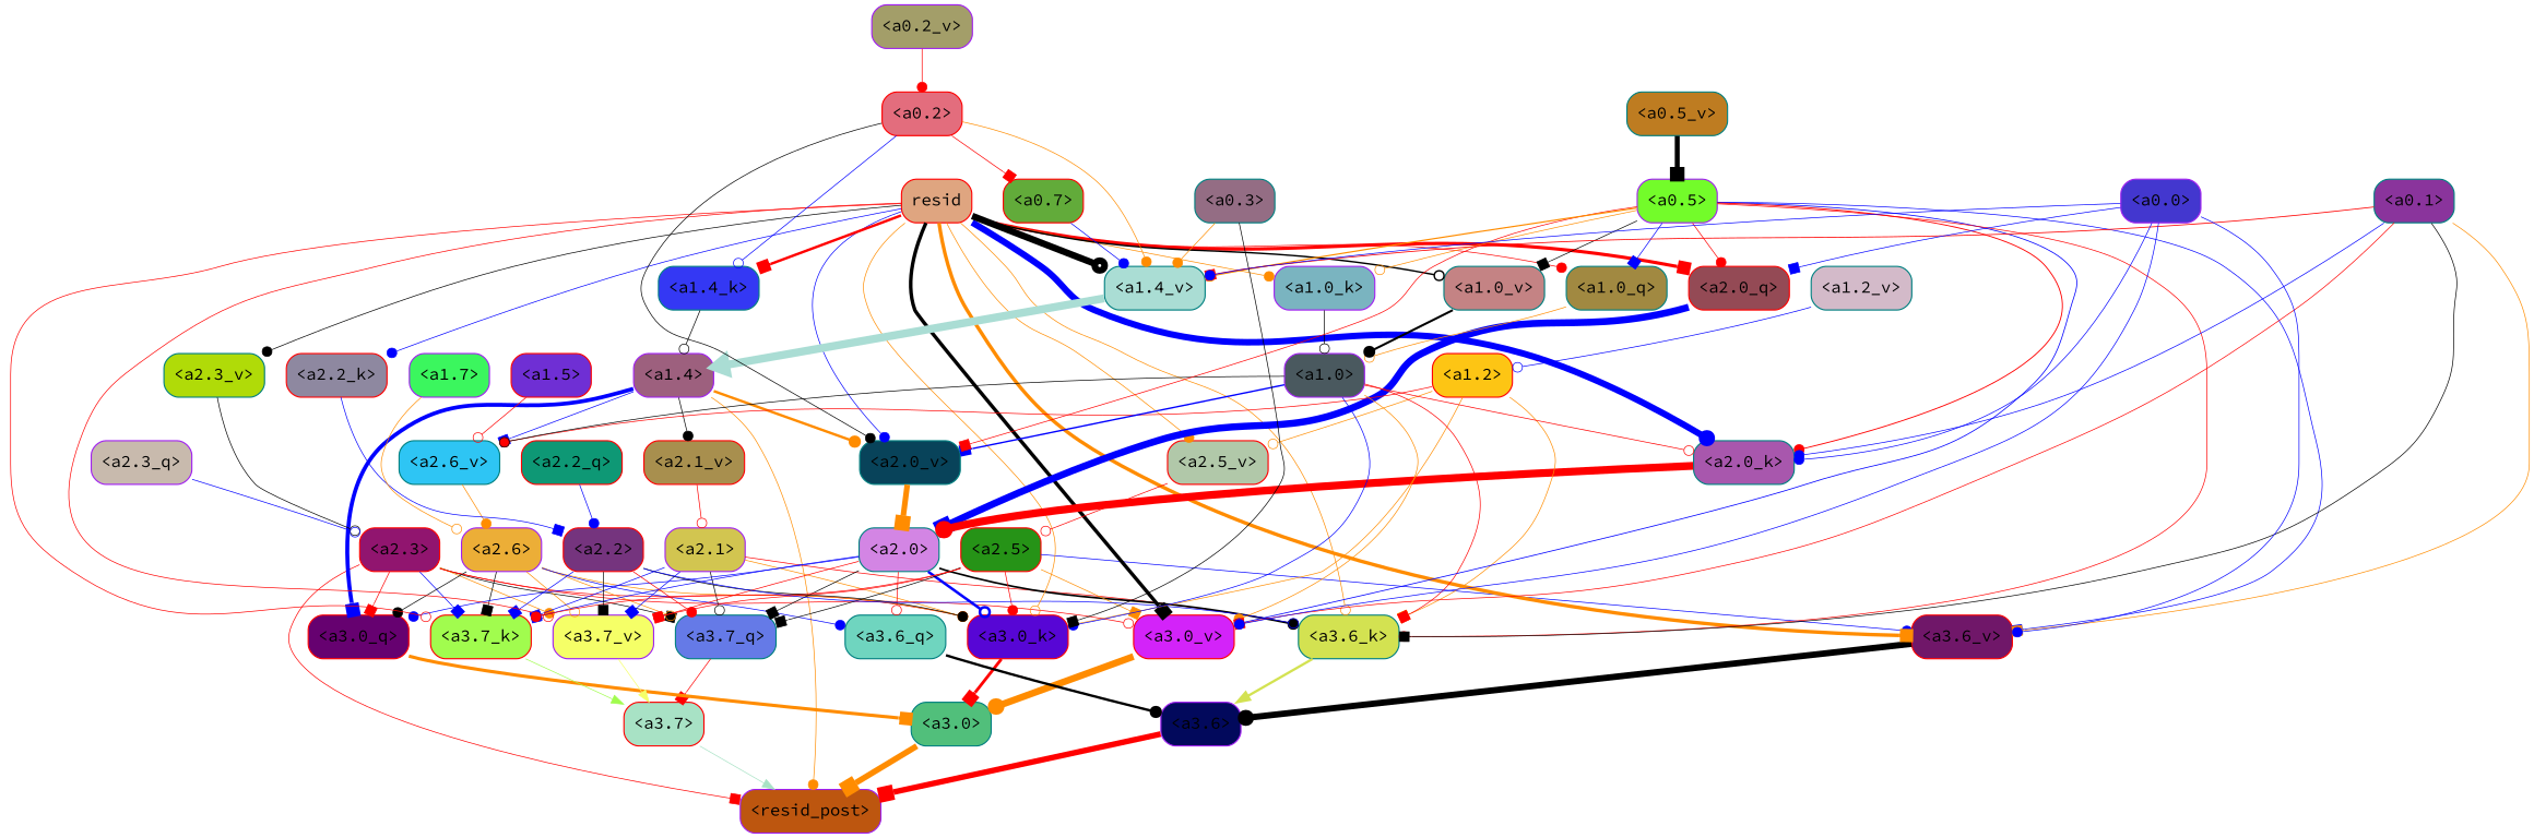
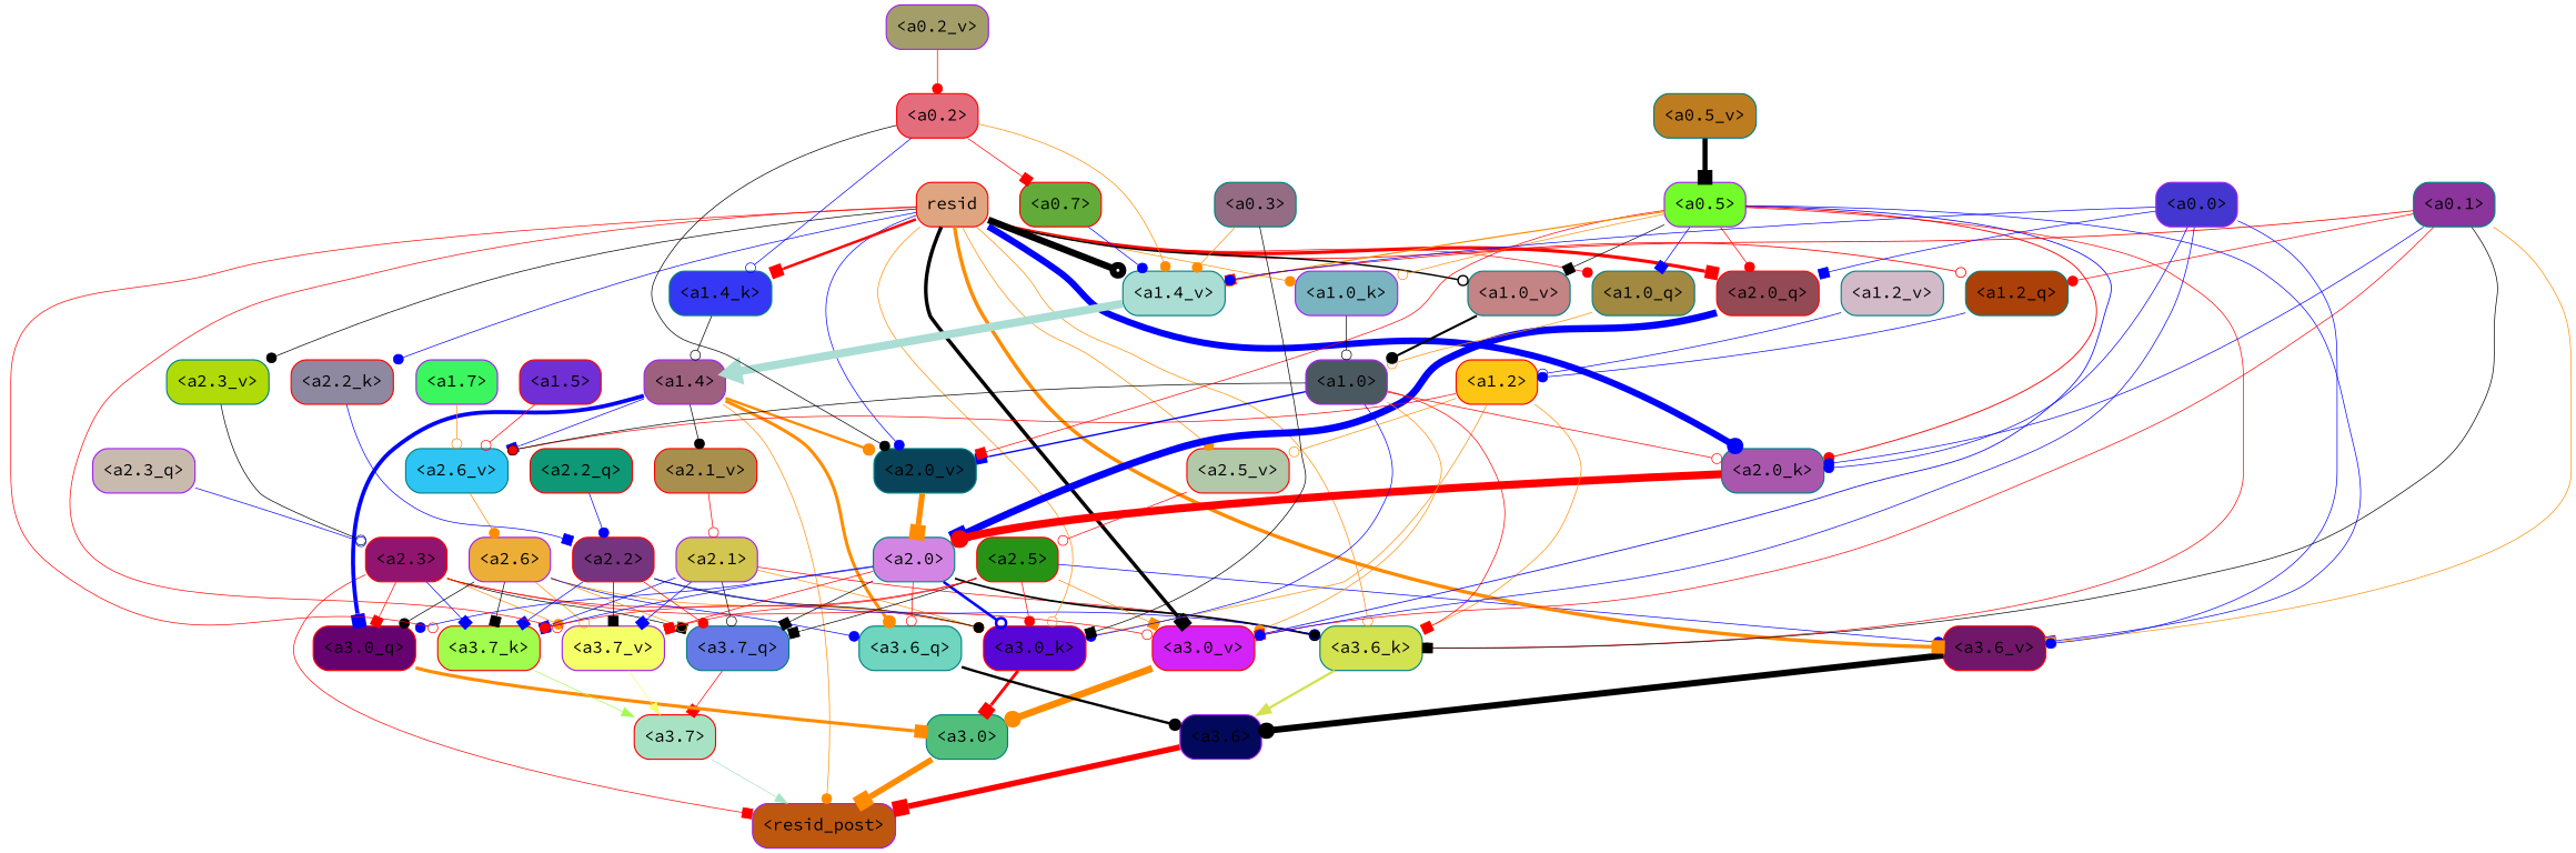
  strict digraph {
    fontname="Source Code Pro"
    splines=true
    node [color=red fontname="Source Code Pro" shape=box style="filled, rounded"]
    edge [color=red fontname="Source Code Pro" penwidth=0.6 arrowhead=dot]
    "<a3.7>" [fillcolor="#a8e2c5"]
    "<resid_post>" [color=purple fillcolor="#bd560f"]
    "<a3.6>" [color=purple fillcolor="#02095c"]
    "<a3.0>" [color=teal fillcolor="#51bf7b"]
    "<a2.3>" [fillcolor="#91156f"]
    "<a3.7_q>" [color=teal fillcolor="#657ae7"]
    "<a3.0_q>" [fillcolor="#660170"]
    "<a3.7_k>" [fillcolor="#a1fc4e"]
    "<a3.0_k>" [fillcolor="#5706d5"]
    "<a3.7_v>" [color=purple fillcolor="#f5ff67"]
    "<a3.0_v>" [fillcolor="#d323f9"]
    "<a1.4>" [color=purple fillcolor="#9d607e"]
    "<a3.6_q>" [color=teal fillcolor="#6fd5bf"]
    "<a2.6_v>" [color=teal fillcolor="#2ec5f4"]
    "<a2.1_v>" [fillcolor="#a88f4e"]
    "<a2.0_v>" [color=teal fillcolor="#08435a"]
    "<a2.6>" [color=purple fillcolor="#ecae37"]
    "<a2.1>" [color=purple fillcolor="#d2c550"]
    "<a2.0>" [color=teal fillcolor="#d385e4"]
    "<a3.6_k>" [color=teal fillcolor="#d3e251"]
    "<a3.6_v>" [fillcolor="#701769"]
    "<a2.5>" [fillcolor="#269317"]
    "<a2.2>" [fillcolor="#75347e"]
    n24 [fillcolor="#dfa580" label=resid]
    "<a2.0_q>" [fillcolor="#944a55"]
    "<a2.2_k>" [fillcolor="#8e88a0"]
    "<a2.0_k>" [color=teal fillcolor="#a857ad"]
    "<a2.5_v>" [fillcolor="#b1c8a9"]
    "<a2.3_v>" [color=teal fillcolor="#b0db08"]
+   "<a1.2_q>" [color=teal fillcolor="#ac4009"]
    "<a1.0_q>" [color=teal fillcolor="#a18941"]
    "<a1.4_k>" [color=teal fillcolor="#3438f4"]
    "<a1.0_k>" [color=purple fillcolor="#7ab4c0"]
    "<a1.4_v>" [color=teal fillcolor="#aaddd4"]
    "<a1.0_v>" [color=teal fillcolor="#c48384"]
    "<a1.2>" [fillcolor="#fdc514"]
    "<a1.0>" [color=purple fillcolor="#4a595f"]
    "<a0.5>" [color=purple fillcolor="#73fc2a"]
    "<a0.1>" [color=teal fillcolor="#8a349c"]
    "<a0.3>" [color=teal fillcolor="#946d84"]
    "<a0.0>" [color=purple fillcolor="#4337cf"]
    "<a2.3_q>" [color=purple fillcolor="#c8baad"]
    "<a2.2_q>" [fillcolor="#0e9875"]
    "<a0.2>" [fillcolor="#e36d7d"]
    "<a0.7>" [fillcolor="#62ab3a"]
    "<a1.7>" [color=purple fillcolor="#3bf65e"]
    "<a1.5>" [fillcolor="#6f2fd4"]
    "<a1.2_v>" [color=teal fillcolor="#d3bac9"]
    "<a0.5_v>" [color=teal fillcolor="#be7c21"]
    "<a0.2_v>" [color=purple fillcolor="#a39e69"]
    "<a3.7>" -> "<resid_post>" [color="#a8e2c5" arrowhead=""]
    "<a3.6>" -> "<resid_post>" [arrowhead=box penwidth=4.751612067222595]
    "<a3.0>" -> "<resid_post>" [arrowhead=box color=darkorange penwidth=4.884142994880676]
    "<a2.3>" -> "<resid_post>" [arrowhead=box]
    "<a2.3>" -> "<a3.7_q>" [arrowhead=box color=black]
    "<a2.3>" -> "<a3.0_q>" [arrowhead=box]
    "<a2.3>" -> "<a3.7_k>" [arrowhead=box color=blue]
    "<a2.3>" -> "<a3.0_k>"
    "<a2.3>" -> "<a3.7_v>" [color=darkorange]
    "<a2.3>" -> "<a3.0_v>" [arrowhead=odot]
    "<a3.7_q>" -> "<a3.7>" [arrowhead=box]
    "<a3.0_q>" -> "<a3.0>" [arrowhead=box color=darkorange penwidth=2.7421876192092896]
    "<a3.7_k>" -> "<a3.7>" [color="#a1fc4e" arrowhead=""]
    "<a3.0_k>" -> "<a3.0>" [arrowhead=box penwidth=2.476402521133423]
    "<a3.7_v>" -> "<a3.7>" [color="#f5ff67" arrowhead=""]
    "<a3.0_v>" -> "<a3.0>" [color=darkorange penwidth=5.652270674705505]
    "<a1.4>" -> "<resid_post>" [color=darkorange]
    "<a1.4>" -> "<a3.0_q>" [arrowhead=box color=blue penwidth=3.3040847778320312]
+   "<a1.4>" -> "<a3.6_q>" [color=darkorange penwidth=2.6469622254371643]
    "<a1.4>" -> "<a2.6_v>" [arrowhead=box color=blue]
    "<a1.4>" -> "<a2.1_v>" [color=black]
    "<a1.4>" -> "<a2.0_v>" [color=darkorange penwidth=2.1286070346832275]
    "<a3.6_q>" -> "<a3.6>" [color=black penwidth=2.091020345687866]
    "<a2.6_v>" -> "<a2.6>" [color=darkorange]
    "<a2.1_v>" -> "<a2.1>" [arrowhead=odot]
    "<a2.0_v>" -> "<a2.0>" [arrowhead=box color=darkorange penwidth=4.5950857400894165]
    "<a2.6>" -> "<a3.7_q>" [arrowhead=odot color=darkorange]
    "<a2.6>" -> "<a3.0_q>" [color=black]
    "<a2.6>" -> "<a3.7_k>" [arrowhead=box color=black]
    "<a2.6>" -> "<a3.0_k>" [arrowhead=odot color=darkorange]
    "<a2.6>" -> "<a3.7_v>" [arrowhead=odot color=darkorange]
    "<a2.6>" -> "<a3.6_q>" [color=blue]
    "<a2.1>" -> "<a3.7_q>" [arrowhead=odot color=black]
    "<a2.1>" -> "<a3.7_k>" [arrowhead=box color=blue]
    "<a2.1>" -> "<a3.0_k>" [arrowhead=odot color=darkorange]
    "<a2.1>" -> "<a3.7_v>" [arrowhead=box color=blue]
    "<a2.1>" -> "<a3.6_k>" [arrowhead=odot]
    "<a2.0>" -> "<a3.7_q>" [arrowhead=box color=black]
    "<a2.0>" -> "<a3.0_q>" [color=blue]
    "<a2.0>" -> "<a3.7_k>" [arrowhead=box color=blue]
    "<a2.0>" -> "<a3.0_k>" [arrowhead=odot color=blue penwidth=2.2137351036071777]
    "<a2.0>" -> "<a3.7_v>" [arrowhead=box]
    "<a2.0>" -> "<a3.6_q>" [arrowhead=odot]
    "<a2.0>" -> "<a3.6_k>" [color=black penwidth=1.4757367372512817]
    "<a3.6_k>" -> "<a3.6>" [color="#d3e251" penwidth=2.048597991466522 arrowhead=""]
    "<a3.6_v>" -> "<a3.6>" [color=black penwidth=5.2550448179244995]
    "<a2.5>" -> "<a3.7_q>" [arrowhead=box color=black]
    "<a2.5>" -> "<a3.7_k>"
    "<a2.5>" -> "<a3.0_k>"
    "<a2.5>" -> "<a3.7_v>"
    "<a2.5>" -> "<a3.0_v>" [arrowhead=box color=darkorange]
    "<a2.5>" -> "<a3.6_v>" [color=blue]
    "<a2.2>" -> "<a3.7_q>"
    "<a2.2>" -> "<a3.7_k>" [arrowhead=box color=blue]
    "<a2.2>" -> "<a3.0_k>" [color=black]
    "<a2.2>" -> "<a3.7_v>" [arrowhead=box color=black]
    "<a2.2>" -> "<a3.6_k>" [arrowhead=odot color=blue]
    n24 -> "<a3.7_k>" [arrowhead=odot]
    n24 -> "<a3.0_k>" [arrowhead=odot color=darkorange]
    n24 -> "<a3.7_v>" [arrowhead=odot]
    n24 -> "<a3.0_v>" [arrowhead=box color=black penwidth=2.972973108291626]
    n24 -> "<a2.0_v>" [color=blue]
    n24 -> "<a3.6_k>" [arrowhead=odot color=darkorange]
    n24 -> "<a3.6_v>" [arrowhead=box color=darkorange penwidth=2.9582033157348633]
    n24 -> "<a2.0_q>" [arrowhead=box penwidth=2.7699792869389057]
    n24 -> "<a2.2_k>" [color=blue]
    n24 -> "<a2.0_k>" [color=blue penwidth=5.362775564193726]
    n24 -> "<a2.5_v>" [color=darkorange]
    n24 -> "<a2.3_v>" [color=black]
+   n24 -> "<a1.2_q>" [arrowhead=odot penwidth=0.7193574905395508]
    n24 -> "<a1.0_q>"
    n24 -> "<a1.4_k>" [arrowhead=box penwidth=2.147887945175171]
    n24 -> "<a1.0_k>" [color=darkorange]
    n24 -> "<a1.4_v>" [arrowhead=odot color=black penwidth=5.545122385025024]
    n24 -> "<a1.0_v>" [arrowhead=odot color=black penwidth=1.26444411277771]
    "<a2.0_q>" -> "<a2.0>" [arrowhead=box color=blue penwidth=5.819834470748901]
    "<a2.2_k>" -> "<a2.2>" [arrowhead=box color=blue]
    "<a2.0_k>" -> "<a2.0>" [penwidth=6.470837593078613]
    "<a2.5_v>" -> "<a2.5>" [arrowhead=odot]
    "<a2.3_v>" -> "<a2.3>" [arrowhead=odot color=black]
+   "<a1.2_q>" -> "<a1.2>" [color=blue]
    "<a1.0_q>" -> "<a1.0>" [arrowhead=odot color=darkorange]
    "<a1.4_k>" -> "<a1.4>" [arrowhead=odot color=black]
    "<a1.0_k>" -> "<a1.0>" [arrowhead=odot color=black]
    "<a1.4_v>" -> "<a1.4>" [color="#aaddd4" penwidth=6.635385513305664 arrowhead=""]
    "<a1.0_v>" -> "<a1.0>" [color=black penwidth=1.807669460773468]
    "<a1.2>" -> "<a3.0_k>" [arrowhead=odot color=darkorange]
    "<a1.2>" -> "<a2.6_v>"
    "<a1.2>" -> "<a3.6_k>" [arrowhead=box color=darkorange]
    "<a1.2>" -> "<a2.5_v>" [arrowhead=odot color=darkorange]
    "<a1.0>" -> "<a3.0_k>" [color=blue]
    "<a1.0>" -> "<a3.0_v>" [color=darkorange]
    "<a1.0>" -> "<a2.6_v>" [arrowhead=odot color=black]
    "<a1.0>" -> "<a2.0_v>" [arrowhead=box color=blue penwidth=1.2240618467330933]
    "<a1.0>" -> "<a3.6_k>" [arrowhead=box]
    "<a1.0>" -> "<a2.0_k>" [arrowhead=odot]
    "<a0.5>" -> "<a3.0_v>" [color=blue penwidth=0.6790935099124908]
    "<a0.5>" -> "<a2.0_v>" [arrowhead=box]
    "<a0.5>" -> "<a3.6_k>" [arrowhead=odot]
    "<a0.5>" -> "<a3.6_v>" [arrowhead=box color=blue]
    "<a0.5>" -> "<a2.0_q>"
    "<a0.5>" -> "<a2.0_k>" [penwidth=0.7897988557815552]
    "<a0.5>" -> "<a1.0_q>" [arrowhead=box color=blue]
    "<a0.5>" -> "<a1.0_k>" [arrowhead=odot color=darkorange]
    "<a0.5>" -> "<a1.4_v>" [color=darkorange penwidth=1.0479987859725952]
    "<a0.5>" -> "<a1.0_v>" [arrowhead=box color=black]
    "<a0.1>" -> "<a3.0_v>" [arrowhead=box]
    "<a0.1>" -> "<a3.6_k>" [arrowhead=box color=black]
    "<a0.1>" -> "<a3.6_v>" [arrowhead=box color=darkorange]
    "<a0.1>" -> "<a2.0_k>" [color=blue]
+   "<a0.1>" -> "<a1.2_q>"
    "<a0.1>" -> "<a1.4_v>" [arrowhead=box penwidth=0.7031502723693848]
    "<a0.3>" -> "<a3.0_k>" [arrowhead=box color=black]
    "<a0.3>" -> "<a1.4_v>" [color=darkorange]
    "<a0.0>" -> "<a3.0_v>" [color=blue]
    "<a0.0>" -> "<a3.6_v>" [color=blue]
    "<a0.0>" -> "<a2.0_q>" [arrowhead=box color=blue]
    "<a0.0>" -> "<a2.0_k>" [color=blue]
    "<a0.0>" -> "<a1.4_v>" [color=blue]
    "<a2.3_q>" -> "<a2.3>" [arrowhead=odot color=blue]
    "<a2.2_q>" -> "<a2.2>" [color=blue]
    "<a0.2>" -> "<a2.0_v>" [color=black]
    "<a0.2>" -> "<a1.4_k>" [arrowhead=odot color=blue]
    "<a0.2>" -> "<a1.4_v>" [color=darkorange]
    "<a0.2>" -> "<a0.7>" [arrowhead=box]
    "<a0.7>" -> "<a1.4_v>" [color=blue]
-   "<a1.7>" -> "<a2.6>" [arrowhead=odot color=darkorange]
+   "<a1.7>" -> "<a2.6_v>" [arrowhead=odot color=darkorange]
    "<a1.5>" -> "<a2.6_v>" [arrowhead=odot]
    "<a1.2_v>" -> "<a1.2>" [arrowhead=odot color=blue]
    "<a0.5_v>" -> "<a0.5>" [arrowhead=box color=black penwidth=4.0294036865234375]
    "<a0.2_v>" -> "<a0.2>"
  }
